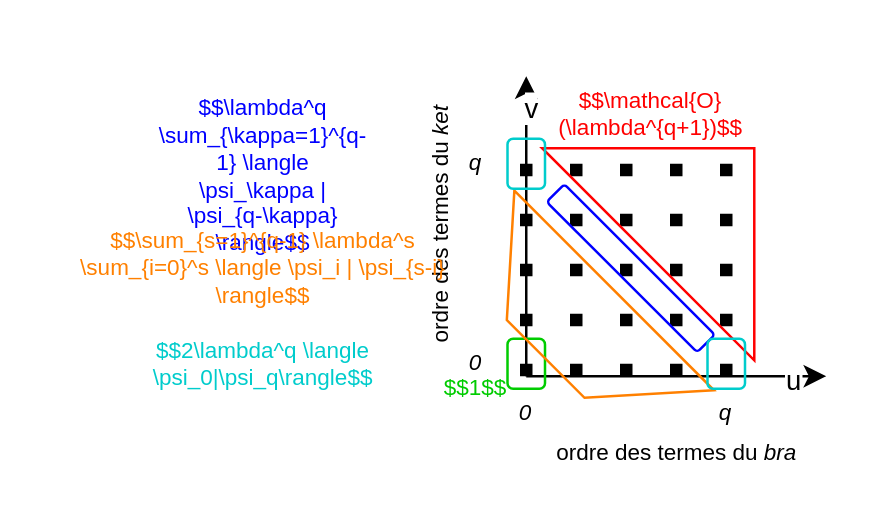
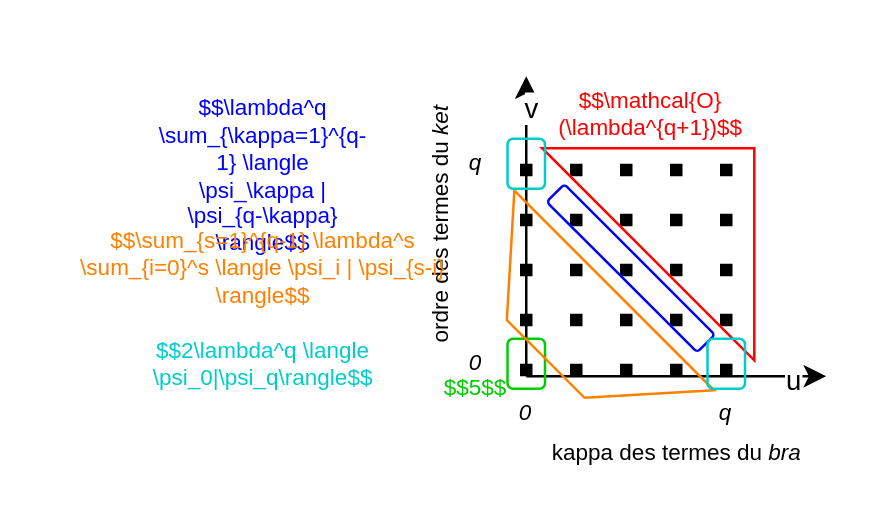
  <mxCell id="0" />
  <mxCell id="1" parent="0" />
  <mxCell id="2" value="" style="endArrow=classic;html=1;rounded=0;" edge="1" parent="1"><mxGeometry width="50" height="50" relative="1" as="geometry"><mxPoint x="210" y="150" as="sourcePoint" /><mxPoint x="210" y="30" as="targetPoint" /></mxGeometry></mxCell>
  <mxCell id="3" value="v" style="edgeLabel;html=1;align=center;verticalAlign=middle;resizable=0;points=[];" vertex="1" connectable="0" parent="2"><mxGeometry x="0.792" y="-1" relative="1" as="geometry"><mxPoint as="offset" /></mxGeometry></mxCell>
  <mxCell id="4" value="" style="endArrow=classic;html=1;rounded=0;" edge="1" parent="1"><mxGeometry width="50" height="50" relative="1" as="geometry"><mxPoint x="210" y="150" as="sourcePoint" /><mxPoint x="330" y="150" as="targetPoint" /></mxGeometry></mxCell>
  <mxCell id="5" value="u" style="edgeLabel;html=1;align=center;verticalAlign=middle;resizable=0;points=[];" vertex="1" connectable="0" parent="4"><mxGeometry x="0.77" y="-1" relative="1" as="geometry"><mxPoint as="offset" /></mxGeometry></mxCell>
  <mxCell id="6" value="" style="endArrow=none;dashed=1;html=1;dashPattern=1 3;strokeWidth=5;rounded=0;" edge="1" parent="1"><mxGeometry width="50" height="50" relative="1" as="geometry"><mxPoint x="210" y="150" as="sourcePoint" /><mxPoint x="210" y="50" as="targetPoint" /></mxGeometry></mxCell>
  <mxCell id="7" value="" style="endArrow=none;dashed=1;html=1;dashPattern=1 3;strokeWidth=5;rounded=0;" edge="1" parent="1"><mxGeometry width="50" height="50" relative="1" as="geometry"><mxPoint x="230" y="150" as="sourcePoint" /><mxPoint x="230" y="50" as="targetPoint" /></mxGeometry></mxCell>
  <mxCell id="8" value="" style="endArrow=none;dashed=1;html=1;dashPattern=1 3;strokeWidth=5;rounded=0;" edge="1" parent="1"><mxGeometry width="50" height="50" relative="1" as="geometry"><mxPoint x="250" y="150" as="sourcePoint" /><mxPoint x="250" y="50" as="targetPoint" /></mxGeometry></mxCell>
  <mxCell id="9" value="" style="endArrow=none;dashed=1;html=1;dashPattern=1 3;strokeWidth=5;rounded=0;" edge="1" parent="1"><mxGeometry width="50" height="50" relative="1" as="geometry"><mxPoint x="270" y="150" as="sourcePoint" /><mxPoint x="270" y="50" as="targetPoint" /></mxGeometry></mxCell>
  <mxCell id="10" value="" style="endArrow=none;dashed=1;html=1;dashPattern=1 3;strokeWidth=5;rounded=0;" edge="1" parent="1"><mxGeometry width="50" height="50" relative="1" as="geometry"><mxPoint x="290" y="150" as="sourcePoint" /><mxPoint x="290" y="50" as="targetPoint" /></mxGeometry></mxCell>
- <mxCell id="11" value="&lt;font style=&quot;font-size: 9px;&quot;&gt;ordre des termes du &lt;i&gt;bra&lt;/i&gt;&lt;/font&gt;" style="text;html=1;align=center;verticalAlign=middle;resizable=0;points=[];autosize=1;strokeColor=none;fillColor=none;" vertex="1" parent="1"><mxGeometry x="215" y="170" width="110" height="20" as="geometry" /></mxCell>
+ <mxCell id="11" value="&lt;font style=&quot;font-size: 9px;&quot;&gt;kappa des termes du &lt;i&gt;bra&lt;/i&gt;&lt;/font&gt;" style="text;html=1;align=center;verticalAlign=middle;resizable=0;points=[];autosize=1;strokeColor=none;fillColor=none;" vertex="1" parent="1"><mxGeometry x="215" y="170" width="110" height="20" as="geometry" /></mxCell>
  <mxCell id="12" value="&lt;font style=&quot;font-size: 9px;&quot;&gt;ordre des termes du &lt;i&gt;ket&lt;/i&gt;&lt;/font&gt;" style="text;html=1;align=center;verticalAlign=middle;resizable=0;points=[];autosize=1;strokeColor=none;fillColor=none;rotation=-90;" vertex="1" parent="1"><mxGeometry x="120" y="80" width="110" height="20" as="geometry" /></mxCell>
  <mxCell id="13" value="&lt;i&gt;q&lt;/i&gt;" style="text;html=1;strokeColor=none;fillColor=none;align=center;verticalAlign=middle;whiteSpace=wrap;rounded=0;fontSize=9;" vertex="1" parent="1"><mxGeometry x="280" y="160" width="20" height="10" as="geometry" /></mxCell>
  <mxCell id="14" value="&lt;i&gt;q&lt;/i&gt;" style="text;html=1;strokeColor=none;fillColor=none;align=center;verticalAlign=middle;whiteSpace=wrap;rounded=0;fontSize=9;" vertex="1" parent="1"><mxGeometry x="180" y="60" width="20" height="10" as="geometry" /></mxCell>
  <mxCell id="15" value="" style="rounded=1;whiteSpace=wrap;html=1;fontSize=9;fillColor=none;strokeColor=#0000FF;rotation=45;" vertex="1" parent="1"><mxGeometry x="209.24" y="101.81" width="85.13" height="10" as="geometry" /></mxCell>
  <mxCell id="16" value="" style="triangle;whiteSpace=wrap;html=1;fontSize=9;strokeColor=#FF0000;fillColor=none;rotation=-45;" vertex="1" parent="1"><mxGeometry x="250" y="20" width="60" height="120" as="geometry" /></mxCell>
  <mxCell id="17" value="&lt;font color=&quot;#ff0000&quot;&gt;$$\mathcal{O}(\lambda^{q+1})$$&lt;/font&gt;" style="text;html=1;strokeColor=none;fillColor=none;align=center;verticalAlign=middle;whiteSpace=wrap;rounded=0;fontSize=9;" vertex="1" parent="1"><mxGeometry x="230" y="30" width="60" height="30" as="geometry" /></mxCell>
  <mxCell id="18" value="" style="rounded=1;whiteSpace=wrap;html=1;fontSize=9;fontColor=#FF0000;strokeColor=#00CC00;fillColor=none;" vertex="1" parent="1"><mxGeometry x="202.5" y="135" width="15" height="20" as="geometry" /></mxCell>
  <mxCell id="19" value="&lt;i&gt;0&lt;/i&gt;" style="text;html=1;strokeColor=none;fillColor=none;align=center;verticalAlign=middle;whiteSpace=wrap;rounded=0;fontSize=9;" vertex="1" parent="1"><mxGeometry x="200" y="160" width="20" height="10" as="geometry" /></mxCell>
  <mxCell id="20" value="&lt;i&gt;0&lt;/i&gt;" style="text;html=1;strokeColor=none;fillColor=none;align=center;verticalAlign=middle;whiteSpace=wrap;rounded=0;fontSize=9;" vertex="1" parent="1"><mxGeometry x="180" y="140" width="20" height="10" as="geometry" /></mxCell>
- <mxCell id="21" value="&lt;font color=&quot;#00cc00&quot;&gt;$$1$$&lt;/font&gt;" style="text;html=1;strokeColor=none;fillColor=none;align=center;verticalAlign=middle;whiteSpace=wrap;rounded=0;fontSize=9;" vertex="1" parent="1"><mxGeometry x="160" y="140" width="60" height="30" as="geometry" /></mxCell>
+ <mxCell id="21" value="&lt;font color=&quot;#00cc00&quot;&gt;$$5$$&lt;/font&gt;" style="text;html=1;strokeColor=none;fillColor=none;align=center;verticalAlign=middle;whiteSpace=wrap;rounded=0;fontSize=9;" vertex="1" parent="1"><mxGeometry x="160" y="140" width="60" height="30" as="geometry" /></mxCell>
  <mxCell id="22" value="" style="shape=trapezoid;perimeter=trapezoidPerimeter;whiteSpace=wrap;html=1;fixedSize=1;fontSize=9;fontColor=#00CC00;strokeColor=#FF8000;fillColor=none;rotation=-135;size=34.49;" vertex="1" parent="1"><mxGeometry x="175" y="110" width="112.93" height="38.75" as="geometry" /></mxCell>
  <mxCell id="23" value="" style="rounded=1;whiteSpace=wrap;html=1;fontSize=9;fontColor=#FF0000;strokeColor=#00CCCC;fillColor=none;" vertex="1" parent="1"><mxGeometry x="282.5" y="135" width="15" height="20" as="geometry" /></mxCell>
  <mxCell id="24" value="" style="rounded=1;whiteSpace=wrap;html=1;fontSize=9;fontColor=#FF0000;strokeColor=#00CCCC;fillColor=none;" vertex="1" parent="1"><mxGeometry x="202.5" y="55" width="15" height="20" as="geometry" /></mxCell>
  <mxCell id="25" value="&lt;font color=&quot;#00cccc&quot;&gt;$$2\lambda^q \langle \psi_0|\psi_q\rangle$$&lt;/font&gt;" style="text;html=1;strokeColor=none;fillColor=none;align=center;verticalAlign=middle;whiteSpace=wrap;rounded=0;fontSize=9;" vertex="1" parent="1"><mxGeometry x="75" y="130" width="60" height="30" as="geometry" /></mxCell>
  <mxCell id="26" value="&lt;font color=&quot;#0000ff&quot;&gt;$$\lambda^q \sum_{\kappa=1}^{q-1} \langle \psi_\kappa | \psi_{q-\kappa} \rangle$$&lt;/font&gt;" style="text;html=1;strokeColor=none;fillColor=none;align=center;verticalAlign=middle;whiteSpace=wrap;rounded=0;fontSize=9;" vertex="1" parent="1"><mxGeometry x="75" y="55" width="60" height="30" as="geometry" /></mxCell>
  <mxCell id="27" value="&lt;font color=&quot;#ff8000&quot;&gt;$$\sum_{s=1}^{q-1} \lambda^s \sum_{i=0}^s \langle \psi_i | \psi_{s-i} \rangle$$&lt;/font&gt;" style="text;html=1;strokeColor=none;fillColor=none;align=center;verticalAlign=middle;whiteSpace=wrap;rounded=0;fontSize=9;" vertex="1" parent="1"><mxGeometry x="20" y="91.81" width="170" height="30" as="geometry" /></mxCell>
